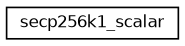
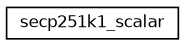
  digraph {
    rankdir=LR
-   n1 [color=black fillcolor=white fontname=Helvetica fontsize=10 height=0.2 label=secp256k1_scalar shape=record style=filled width=0.4]
+   n1 [color=black fillcolor=white fontname=Helvetica fontsize=10 height=0.2 label=secp251k1_scalar shape=record style=filled width=0.4]
  }
